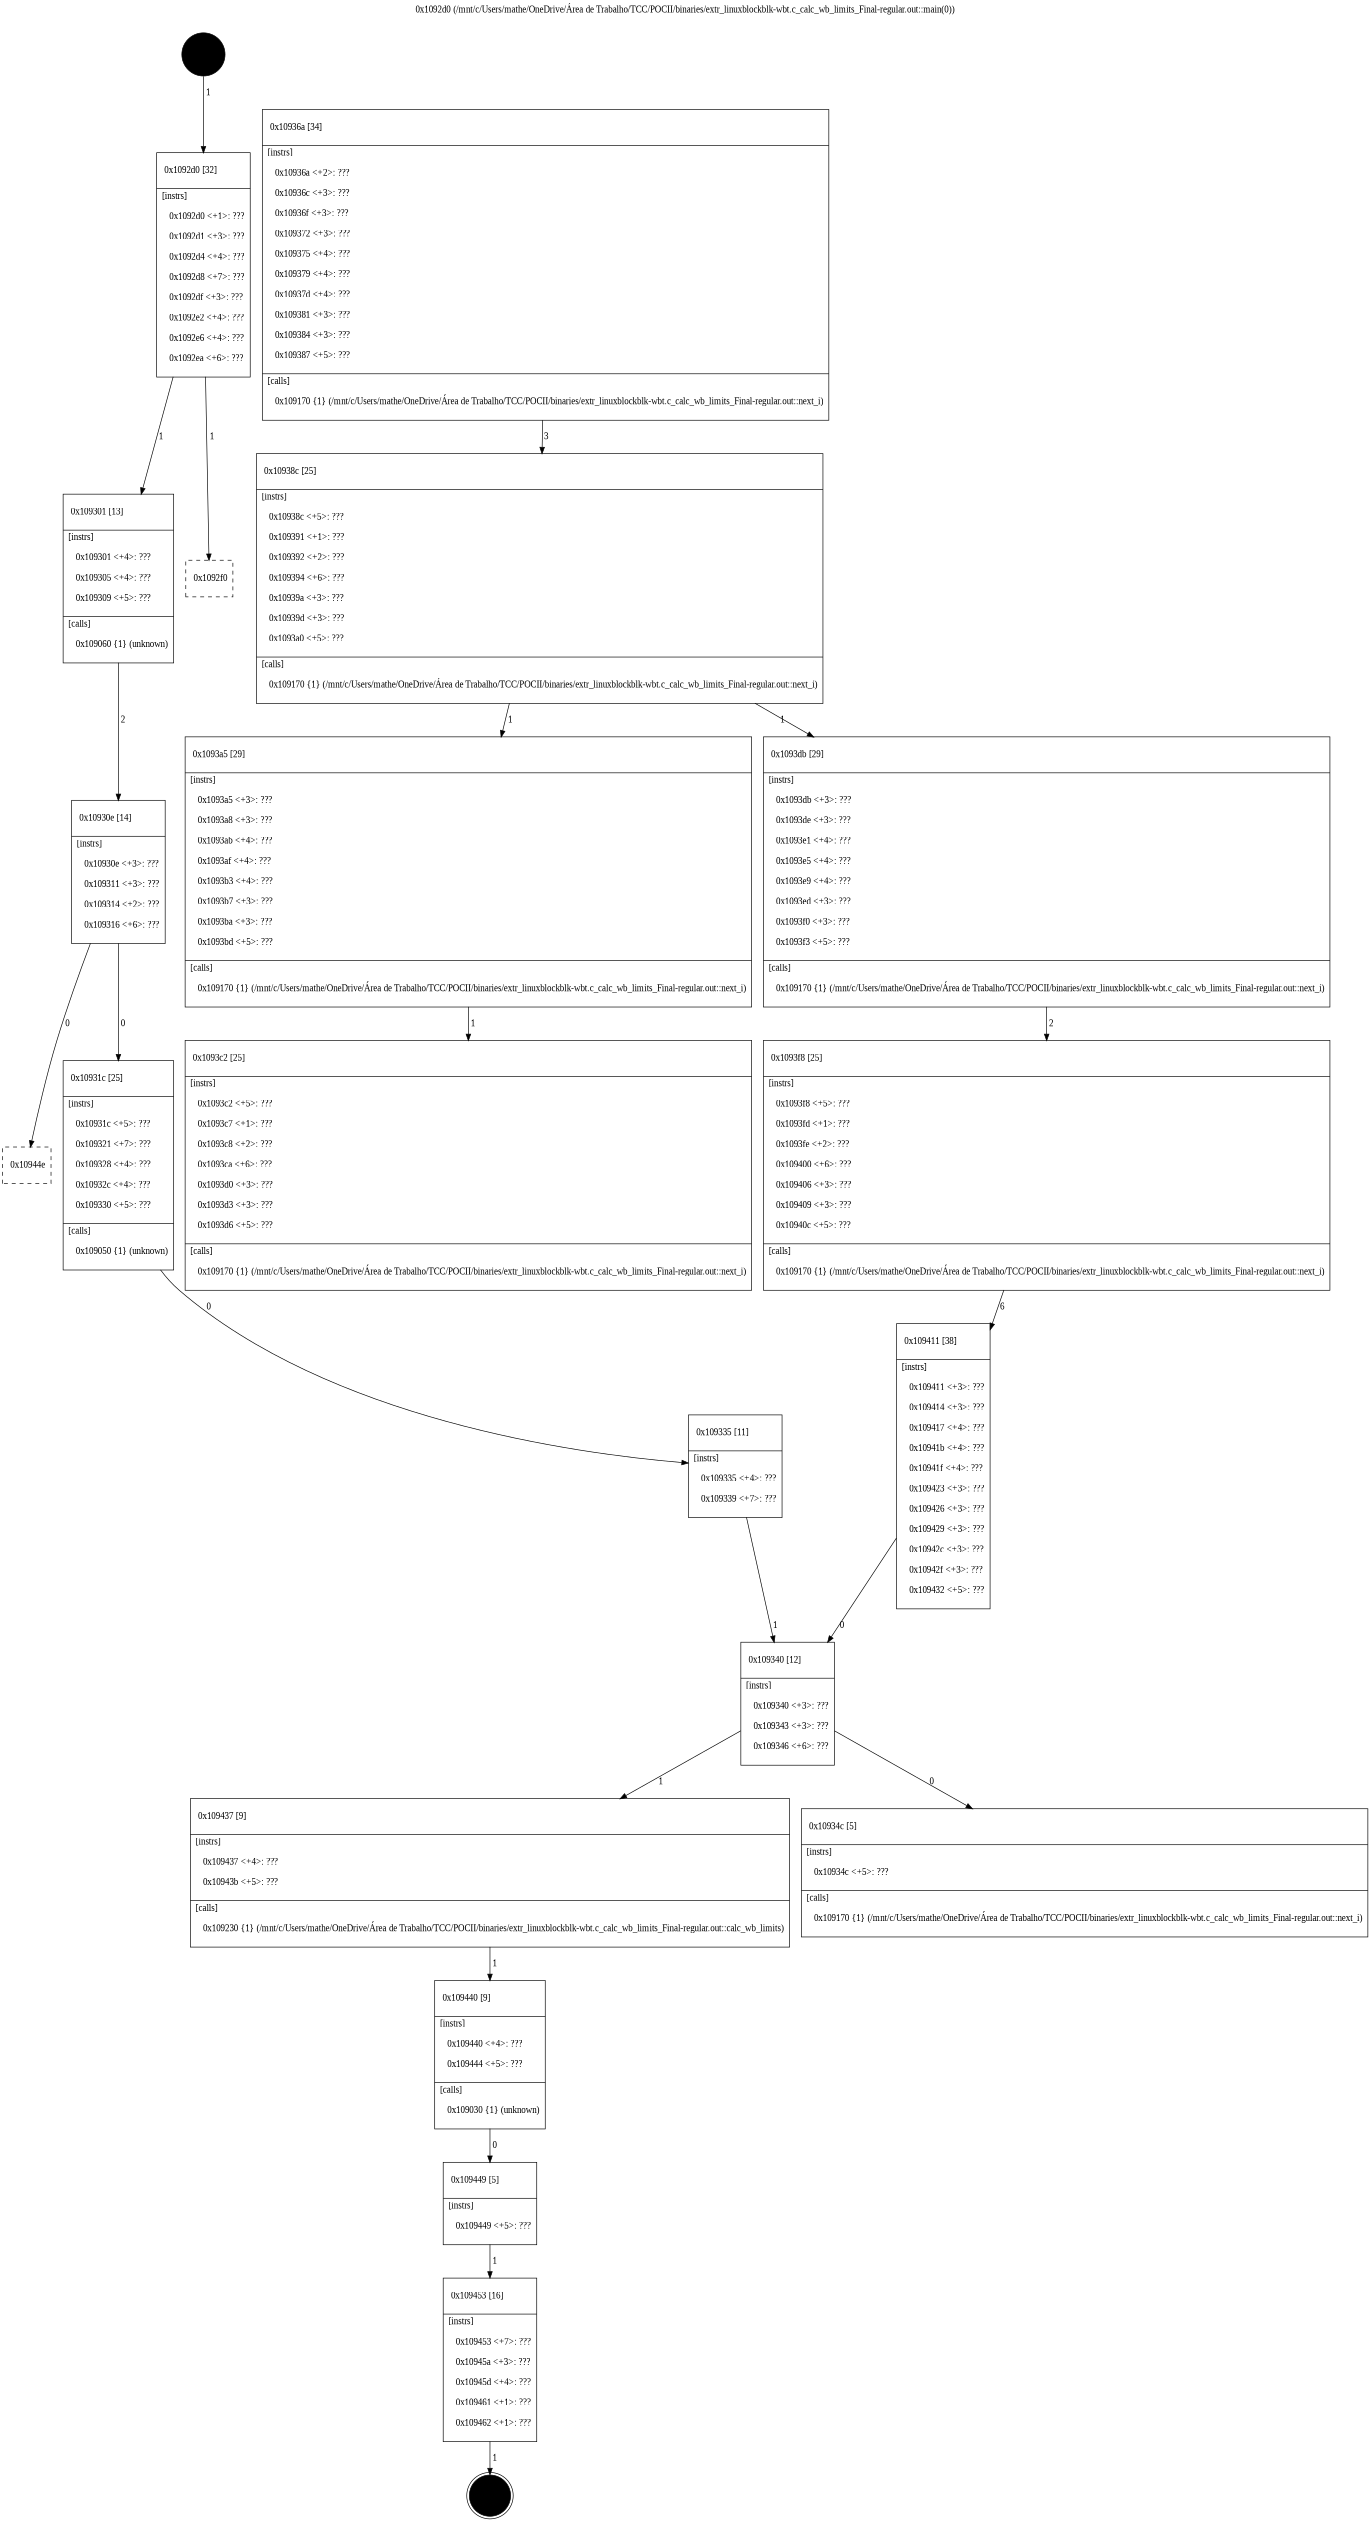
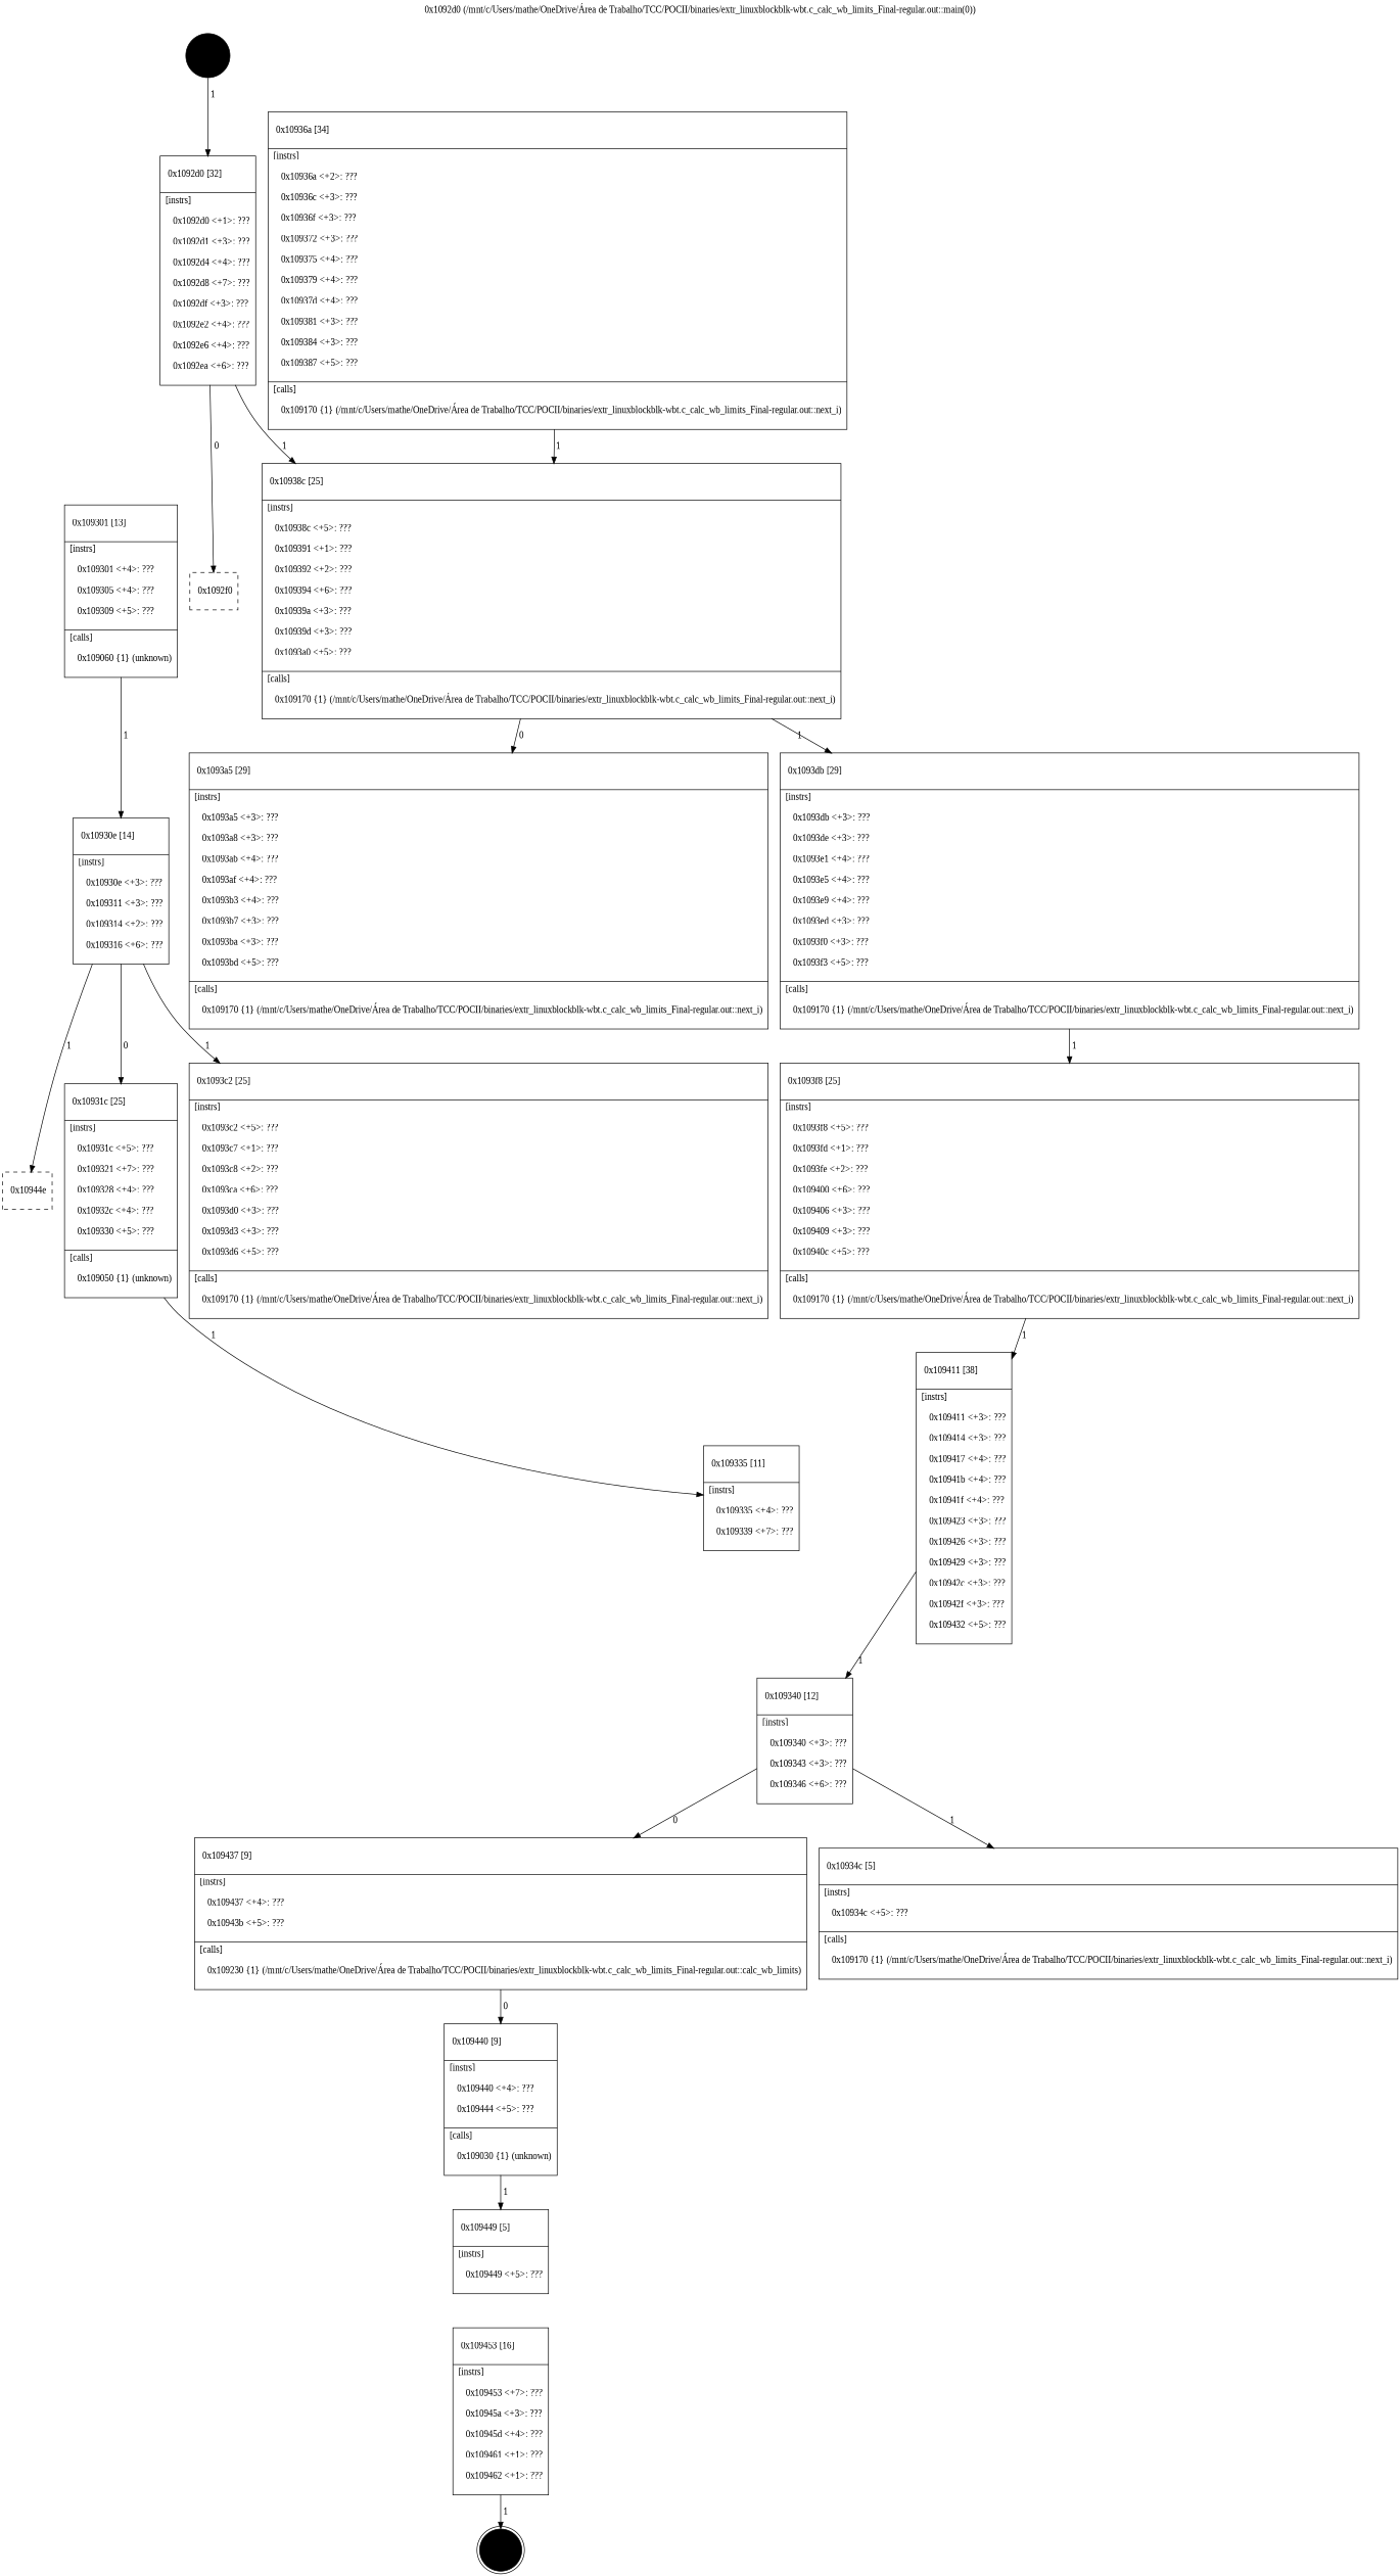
  digraph {
    fontname="Liberation Serif"
    label="0x1092d0 (/mnt/c/Users/mathe/OneDrive/Área de Trabalho/TCC/POCII/binaries/extr_linuxblockblk-wbt.c_calc_wb_limits_Final-regular.out::main(0))"
    labelloc=t
    node [fontname="Liberation Serif" shape=record]
    edge [fontname="Liberation Serif"]
    Entry [fillcolor=black height=0.3 shape=circle style=filled width=0.3]
    n2 [label="{\n     0x1092d0 [32]\l\n     | [instrs]\l\n     &nbsp;&nbsp;0x1092d0 \<+1\>: ???\l\n     &nbsp;&nbsp;0x1092d1 \<+3\>: ???\l\n     &nbsp;&nbsp;0x1092d4 \<+4\>: ???\l\n     &nbsp;&nbsp;0x1092d8 \<+7\>: ???\l\n     &nbsp;&nbsp;0x1092df \<+3\>: ???\l\n     &nbsp;&nbsp;0x1092e2 \<+4\>: ???\l\n     &nbsp;&nbsp;0x1092e6 \<+4\>: ???\l\n     &nbsp;&nbsp;0x1092ea \<+6\>: ???\l\n  }"]
    n3 [label="{\n     0x109301 [13]\l\n     | [instrs]\l\n     &nbsp;&nbsp;0x109301 \<+4\>: ???\l\n     &nbsp;&nbsp;0x109305 \<+4\>: ???\l\n     &nbsp;&nbsp;0x109309 \<+5\>: ???\l\n     | [calls]\l\n     &nbsp;&nbsp;0x109060 \{1\} (unknown)\l\n  }"]
    n4 [label="{\n     0x1092f0\l\n  }" style=dashed]
    n5 [label="{\n     0x10930e [14]\l\n     | [instrs]\l\n     &nbsp;&nbsp;0x10930e \<+3\>: ???\l\n     &nbsp;&nbsp;0x109311 \<+3\>: ???\l\n     &nbsp;&nbsp;0x109314 \<+2\>: ???\l\n     &nbsp;&nbsp;0x109316 \<+6\>: ???\l\n  }"]
    n6 [label="{\n     0x10944e\l\n  }" style=dashed]
    n7 [label="{\n     0x10931c [25]\l\n     | [instrs]\l\n     &nbsp;&nbsp;0x10931c \<+5\>: ???\l\n     &nbsp;&nbsp;0x109321 \<+7\>: ???\l\n     &nbsp;&nbsp;0x109328 \<+4\>: ???\l\n     &nbsp;&nbsp;0x10932c \<+4\>: ???\l\n     &nbsp;&nbsp;0x109330 \<+5\>: ???\l\n     | [calls]\l\n     &nbsp;&nbsp;0x109050 \{1\} (unknown)\l\n  }"]
    n8 [label="{\n     0x109335 [11]\l\n     | [instrs]\l\n     &nbsp;&nbsp;0x109335 \<+4\>: ???\l\n     &nbsp;&nbsp;0x109339 \<+7\>: ???\l\n  }"]
    n9 [label="{\n     0x109340 [12]\l\n     | [instrs]\l\n     &nbsp;&nbsp;0x109340 \<+3\>: ???\l\n     &nbsp;&nbsp;0x109343 \<+3\>: ???\l\n     &nbsp;&nbsp;0x109346 \<+6\>: ???\l\n  }"]
    Exit [fillcolor=black height=0.3 peripheries=2 shape=circle style=filled width=0.3]
    n11 [label="{\n     0x109437 [9]\l\n     | [instrs]\l\n     &nbsp;&nbsp;0x109437 \<+4\>: ???\l\n     &nbsp;&nbsp;0x10943b \<+5\>: ???\l\n     | [calls]\l\n     &nbsp;&nbsp;0x109230 \{1\} (/mnt/c/Users/mathe/OneDrive/Área de Trabalho/TCC/POCII/binaries/extr_linuxblockblk-wbt.c_calc_wb_limits_Final-regular.out::calc_wb_limits)\l\n  }"]
    n12 [label="{\n     0x10934c [5]\l\n     | [instrs]\l\n     &nbsp;&nbsp;0x10934c \<+5\>: ???\l\n     | [calls]\l\n     &nbsp;&nbsp;0x109170 \{1\} (/mnt/c/Users/mathe/OneDrive/Área de Trabalho/TCC/POCII/binaries/extr_linuxblockblk-wbt.c_calc_wb_limits_Final-regular.out::next_i)\l\n  }"]
    n13 [label="{\n     0x109440 [9]\l\n     | [instrs]\l\n     &nbsp;&nbsp;0x109440 \<+4\>: ???\l\n     &nbsp;&nbsp;0x109444 \<+5\>: ???\l\n     | [calls]\l\n     &nbsp;&nbsp;0x109030 \{1\} (unknown)\l\n  }"]
    n14 [label="{\n     0x109449 [5]\l\n     | [instrs]\l\n     &nbsp;&nbsp;0x109449 \<+5\>: ???\l\n  }"]
    n15 [label="{\n     0x10936a [34]\l\n     | [instrs]\l\n     &nbsp;&nbsp;0x10936a \<+2\>: ???\l\n     &nbsp;&nbsp;0x10936c \<+3\>: ???\l\n     &nbsp;&nbsp;0x10936f \<+3\>: ???\l\n     &nbsp;&nbsp;0x109372 \<+3\>: ???\l\n     &nbsp;&nbsp;0x109375 \<+4\>: ???\l\n     &nbsp;&nbsp;0x109379 \<+4\>: ???\l\n     &nbsp;&nbsp;0x10937d \<+4\>: ???\l\n     &nbsp;&nbsp;0x109381 \<+3\>: ???\l\n     &nbsp;&nbsp;0x109384 \<+3\>: ???\l\n     &nbsp;&nbsp;0x109387 \<+5\>: ???\l\n     | [calls]\l\n     &nbsp;&nbsp;0x109170 \{1\} (/mnt/c/Users/mathe/OneDrive/Área de Trabalho/TCC/POCII/binaries/extr_linuxblockblk-wbt.c_calc_wb_limits_Final-regular.out::next_i)\l\n  }"]
    n16 [label="{\n     0x10938c [25]\l\n     | [instrs]\l\n     &nbsp;&nbsp;0x10938c \<+5\>: ???\l\n     &nbsp;&nbsp;0x109391 \<+1\>: ???\l\n     &nbsp;&nbsp;0x109392 \<+2\>: ???\l\n     &nbsp;&nbsp;0x109394 \<+6\>: ???\l\n     &nbsp;&nbsp;0x10939a \<+3\>: ???\l\n     &nbsp;&nbsp;0x10939d \<+3\>: ???\l\n     &nbsp;&nbsp;0x1093a0 \<+5\>: ???\l\n     | [calls]\l\n     &nbsp;&nbsp;0x109170 \{1\} (/mnt/c/Users/mathe/OneDrive/Área de Trabalho/TCC/POCII/binaries/extr_linuxblockblk-wbt.c_calc_wb_limits_Final-regular.out::next_i)\l\n  }"]
    n17 [label="{\n     0x1093a5 [29]\l\n     | [instrs]\l\n     &nbsp;&nbsp;0x1093a5 \<+3\>: ???\l\n     &nbsp;&nbsp;0x1093a8 \<+3\>: ???\l\n     &nbsp;&nbsp;0x1093ab \<+4\>: ???\l\n     &nbsp;&nbsp;0x1093af \<+4\>: ???\l\n     &nbsp;&nbsp;0x1093b3 \<+4\>: ???\l\n     &nbsp;&nbsp;0x1093b7 \<+3\>: ???\l\n     &nbsp;&nbsp;0x1093ba \<+3\>: ???\l\n     &nbsp;&nbsp;0x1093bd \<+5\>: ???\l\n     | [calls]\l\n     &nbsp;&nbsp;0x109170 \{1\} (/mnt/c/Users/mathe/OneDrive/Área de Trabalho/TCC/POCII/binaries/extr_linuxblockblk-wbt.c_calc_wb_limits_Final-regular.out::next_i)\l\n  }"]
    n18 [label="{\n     0x1093db [29]\l\n     | [instrs]\l\n     &nbsp;&nbsp;0x1093db \<+3\>: ???\l\n     &nbsp;&nbsp;0x1093de \<+3\>: ???\l\n     &nbsp;&nbsp;0x1093e1 \<+4\>: ???\l\n     &nbsp;&nbsp;0x1093e5 \<+4\>: ???\l\n     &nbsp;&nbsp;0x1093e9 \<+4\>: ???\l\n     &nbsp;&nbsp;0x1093ed \<+3\>: ???\l\n     &nbsp;&nbsp;0x1093f0 \<+3\>: ???\l\n     &nbsp;&nbsp;0x1093f3 \<+5\>: ???\l\n     | [calls]\l\n     &nbsp;&nbsp;0x109170 \{1\} (/mnt/c/Users/mathe/OneDrive/Área de Trabalho/TCC/POCII/binaries/extr_linuxblockblk-wbt.c_calc_wb_limits_Final-regular.out::next_i)\l\n  }"]
    n19 [label="{\n     0x1093c2 [25]\l\n     | [instrs]\l\n     &nbsp;&nbsp;0x1093c2 \<+5\>: ???\l\n     &nbsp;&nbsp;0x1093c7 \<+1\>: ???\l\n     &nbsp;&nbsp;0x1093c8 \<+2\>: ???\l\n     &nbsp;&nbsp;0x1093ca \<+6\>: ???\l\n     &nbsp;&nbsp;0x1093d0 \<+3\>: ???\l\n     &nbsp;&nbsp;0x1093d3 \<+3\>: ???\l\n     &nbsp;&nbsp;0x1093d6 \<+5\>: ???\l\n     | [calls]\l\n     &nbsp;&nbsp;0x109170 \{1\} (/mnt/c/Users/mathe/OneDrive/Área de Trabalho/TCC/POCII/binaries/extr_linuxblockblk-wbt.c_calc_wb_limits_Final-regular.out::next_i)\l\n  }"]
    n20 [label="{\n     0x1093f8 [25]\l\n     | [instrs]\l\n     &nbsp;&nbsp;0x1093f8 \<+5\>: ???\l\n     &nbsp;&nbsp;0x1093fd \<+1\>: ???\l\n     &nbsp;&nbsp;0x1093fe \<+2\>: ???\l\n     &nbsp;&nbsp;0x109400 \<+6\>: ???\l\n     &nbsp;&nbsp;0x109406 \<+3\>: ???\l\n     &nbsp;&nbsp;0x109409 \<+3\>: ???\l\n     &nbsp;&nbsp;0x10940c \<+5\>: ???\l\n     | [calls]\l\n     &nbsp;&nbsp;0x109170 \{1\} (/mnt/c/Users/mathe/OneDrive/Área de Trabalho/TCC/POCII/binaries/extr_linuxblockblk-wbt.c_calc_wb_limits_Final-regular.out::next_i)\l\n  }"]
    n21 [label="{\n     0x109411 [38]\l\n     | [instrs]\l\n     &nbsp;&nbsp;0x109411 \<+3\>: ???\l\n     &nbsp;&nbsp;0x109414 \<+3\>: ???\l\n     &nbsp;&nbsp;0x109417 \<+4\>: ???\l\n     &nbsp;&nbsp;0x10941b \<+4\>: ???\l\n     &nbsp;&nbsp;0x10941f \<+4\>: ???\l\n     &nbsp;&nbsp;0x109423 \<+3\>: ???\l\n     &nbsp;&nbsp;0x109426 \<+3\>: ???\l\n     &nbsp;&nbsp;0x109429 \<+3\>: ???\l\n     &nbsp;&nbsp;0x10942c \<+3\>: ???\l\n     &nbsp;&nbsp;0x10942f \<+3\>: ???\l\n     &nbsp;&nbsp;0x109432 \<+5\>: ???\l\n  }"]
    n22 [label="{\n     0x109453 [16]\l\n     | [instrs]\l\n     &nbsp;&nbsp;0x109453 \<+7\>: ???\l\n     &nbsp;&nbsp;0x10945a \<+3\>: ???\l\n     &nbsp;&nbsp;0x10945d \<+4\>: ???\l\n     &nbsp;&nbsp;0x109461 \<+1\>: ???\l\n     &nbsp;&nbsp;0x109462 \<+1\>: ???\l\n  }"]
    Entry -> n2 [label=" 1"]
-   n2 -> n3 [label=" 1"]
-   n2 -> n4 [label=" 1"]
-   n3 -> n5 [label=" 2"]
-   n5 -> n6 [label=" 0"]
+   n2 -> n16 [label=" 1"]
+   n2 -> n4 [label=" 0"]
+   n3 -> n5 [label=" 1"]
+   n5 -> n6 [label=" 1"]
    n5 -> n7 [label=" 0"]
-   n7 -> n8 [label=" 0"]
-   n8 -> n9 [label=" 1"]
-   n9 -> n11 [label=" 1"]
-   n9 -> n12 [label=" 0"]
-   n11 -> n13 [label=" 1"]
-   n13 -> n14 [label=" 0"]
-   n14 -> n22 [label=" 1"]
-   n15 -> n16 [label=" 3"]
-   n16 -> n17 [label=" 1"]
+   n7 -> n8 [label=" 1"]
+   n9 -> n11 [label=" 0"]
+   n9 -> n12 [label=" 1"]
+   n11 -> n13 [label=" 0"]
+   n13 -> n14 [label=" 1"]
+   n15 -> n16 [label=" 1"]
+   n16 -> n17 [label=" 0"]
    n16 -> n18 [label=" 1"]
-   n17 -> n19 [label=" 1"]
-   n18 -> n20 [label=" 2"]
-   n20 -> n21 [label=" 6"]
-   n21 -> n9 [label=" 0"]
+   n5 -> n19 [label=" 1"]
+   n18 -> n20 [label=" 1"]
+   n20 -> n21 [label=" 1"]
+   n21 -> n9 [label=" 1"]
    n22 -> Exit [label=" 1"]
  }
